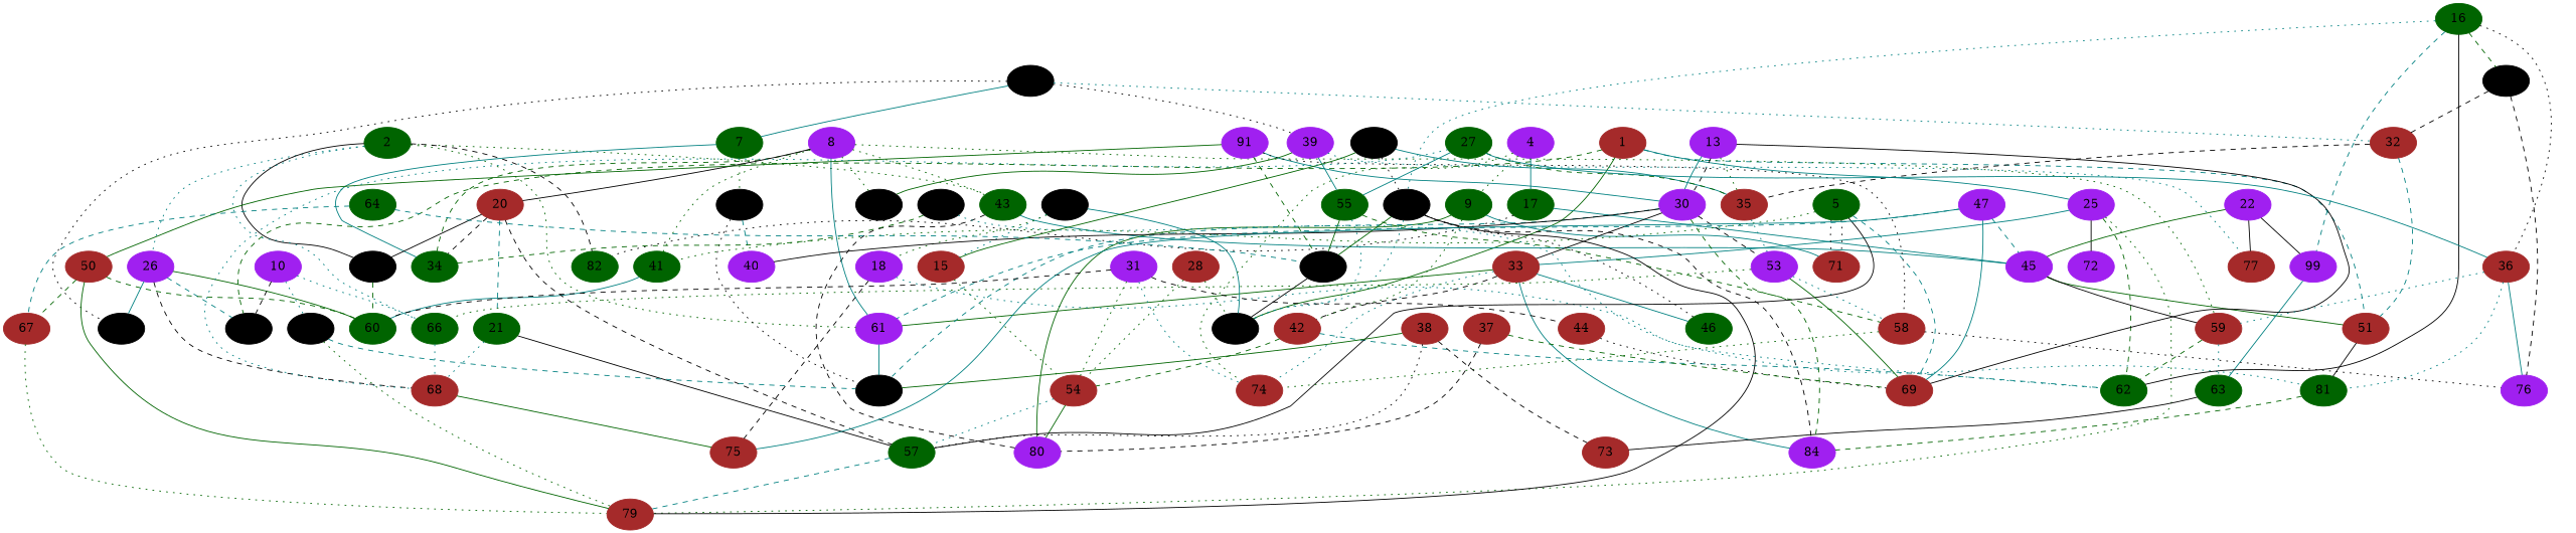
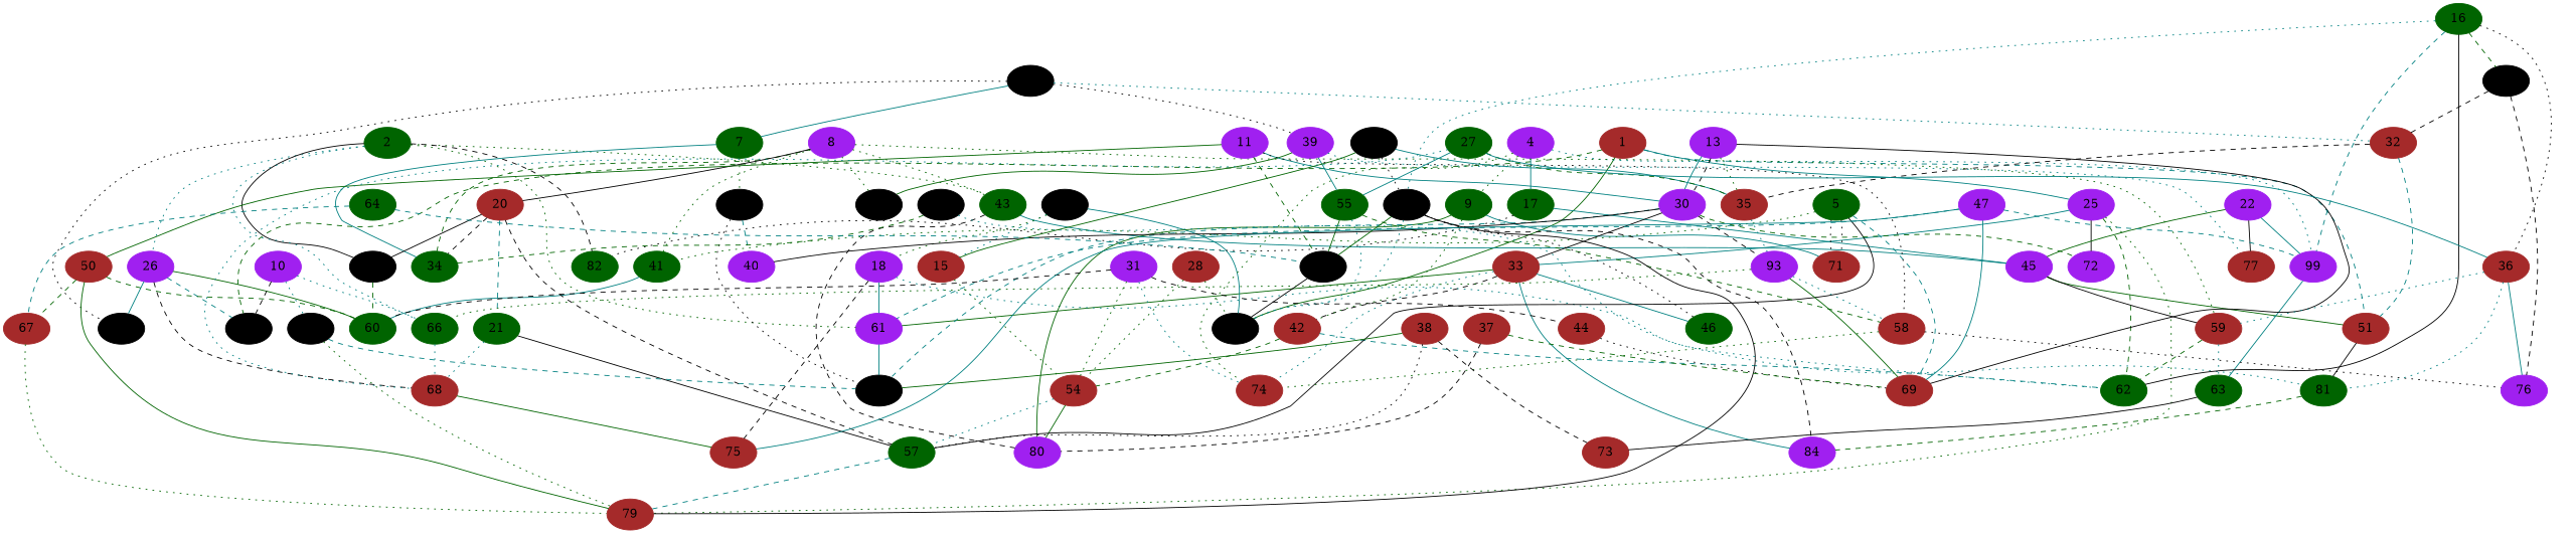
  graph {
    node [color=brown style=filled]
    edge [color=teal style=dotted]
    25 [color=purple]
    1
    51
    65 [color=black]
    83 [color=black]
    62 [color=darkgreen]
    79
    33
    72 [color=purple]
    81 [color=darkgreen]
    2 [color=darkgreen]
    26 [color=purple]
    43 [color=darkgreen]
    56 [color=black]
    61 [color=purple]
    66 [color=darkgreen]
    82 [color=darkgreen]
    52 [color=black]
    68
    60 [color=darkgreen]
    80 [color=purple]
    45 [color=purple]
    78 [color=black]
    3 [color=black]
    15
    18 [color=purple]
    54
    75
    4 [color=purple]
    9 [color=darkgreen]
    17 [color=darkgreen]
    n32 [color=purple label=99]
    74
    71
    42
    63 [color=darkgreen]
    5 [color=darkgreen]
    41 [color=darkgreen]
    57 [color=darkgreen]
    69
    6 [color=black]
    7 [color=darkgreen]
    32
    39 [color=purple]
    12 [color=black]
    34 [color=darkgreen]
    35
    48 [color=black]
    77
    55 [color=darkgreen]
    40 [color=purple]
    8 [color=purple]
    20
    59
    21 [color=darkgreen]
    10 [color=purple]
    24 [color=black]
-   11 [color=purple label=91]
+   11 [color=purple]
    30 [color=purple]
    50
    58
    70 [color=black]
-   53 [color=purple]
+   53 [color=purple label=93]
    67
    76 [color=purple]
    13 [color=purple]
    14 [color=black]
    23 [color=black]
    46 [color=darkgreen]
    84 [color=purple]
    16 [color=darkgreen]
    29 [color=black]
    36
    19 [color=black]
    22 [color=purple]
    27 [color=darkgreen]
    28
    31 [color=purple]
    44
    37
    38
    73
    47 [color=purple]
    64 [color=darkgreen]
    25 -- 62 [color=darkgreen style=dashed]
    25 -- 79 [color=darkgreen]
    25 -- 33 [style=solid]
    25 -- 72 [color=black style=solid]
    1 -- 25 [style=solid]
    1 -- 51 [style=dashed]
    1 -- 65 [color=darkgreen style=dashed]
    1 -- 83 [color=darkgreen style=solid]
    51 -- 81 [color=black style=solid]
    33 -- 61 [color=darkgreen style=solid]
    33 -- 74
    33 -- 42 [color=black style=dashed]
    33 -- 46 [style=solid]
    33 -- 84 [style=solid]
    81 -- 84 [color=darkgreen style=dashed]
    2 -- 26
    2 -- 43 [color=darkgreen]
    2 -- 56 [color=black style=solid]
    2 -- 61 [color=darkgreen]
    2 -- 66
    2 -- 82 [color=black style=dashed]
    26 -- 65 [style=dashed]
    26 -- 52 [style=solid]
    26 -- 68 [color=black style=dashed]
    26 -- 60 [color=darkgreen style=solid]
    43 -- 80 [color=black style=dashed]
    43 -- 45 [style=solid]
    56 -- 60 [color=darkgreen style=dashed]
    61 -- 78 [style=solid]
    66 -- 68
    68 -- 75 [color=darkgreen style=solid]
    45 -- 51 [color=darkgreen style=solid]
    45 -- 59 [color=black style=solid]
    3 -- 83 [style=solid]
    3 -- 15
    3 -- 18 [color=darkgreen]
    15 -- 54 [color=darkgreen]
    18 -- 81
-   8 -- 61 [style=solid]
+   18 -- 61 [style=solid]
    18 -- 75 [color=black style=dashed]
    54 -- 80 [color=darkgreen style=solid]
    54 -- 57
    4 -- 9 [color=darkgreen]
    4 -- 17 [style=solid]
+   4 -- n32
    4 -- 74 [color=darkgreen]
    9 -- 80 [color=darkgreen style=solid]
    9 -- 71 [style=solid]
    9 -- 42 [color=darkgreen]
    17 -- 82 [color=black]
    17 -- 45 [style=solid]
    n32 -- 63 [style=solid]
    42 -- 62 [style=dashed]
    42 -- 54 [color=darkgreen style=dashed]
    63 -- 73 [color=black style=solid]
    5 -- 71 [color=black]
    5 -- 71 [color=black]
    5 -- 41 [color=darkgreen]
    5 -- 57 [color=black style=solid]
    5 -- 69 [style=dashed]
    41 -- 60 [style=solid]
    57 -- 79 [style=dashed]
    6 -- 52 [color=black]
    6 -- 7 [style=solid]
    6 -- 32
    6 -- 39 [color=black]
    7 -- 12 [color=darkgreen]
    7 -- 34 [style=solid]
    32 -- 51 [style=dashed]
    32 -- 35 [color=black style=dashed]
    39 -- 48 [color=darkgreen style=solid]
    39 -- 77
    39 -- 55 [style=solid]
    12 -- 78 [color=black]
    12 -- 40 [style=dashed]
    35 -- 53
    55 -- 83
    55 -- 58 [color=darkgreen style=dashed]
    55 -- 70 [color=darkgreen style=solid]
    8 -- 43 [color=darkgreen]
    8 -- 41 [color=darkgreen]
    8 -- 34 [color=darkgreen style=dashed]
    8 -- 48 [color=darkgreen]
    8 -- 20 [color=black style=solid]
    8 -- 59 [color=darkgreen]
    20 -- 56 [color=black style=solid]
    20 -- 57 [color=black style=dashed]
    20 -- 34 [color=black style=dashed]
    20 -- 21 [style=dashed]
    59 -- 62 [color=darkgreen style=dashed]
    59 -- 63
    21 -- 68
    21 -- 57 [color=black style=solid]
    10 -- 65 [color=black style=dashed]
    10 -- 66
    10 -- 24
    24 -- 79 [color=darkgreen]
    24 -- 78 [style=dashed]
    11 -- 30 [style=solid]
    11 -- 50 [color=darkgreen style=solid]
    11 -- 58 [color=black]
    11 -- 70 [color=darkgreen style=dashed]
    30 -- 33 [color=black style=solid]
-   30 -- 84 [color=darkgreen style=dashed]
+   30 -- 72 [color=darkgreen style=dashed]
    30 -- 78 [style=dashed]
    30 -- 40 [color=black style=solid]
    30 -- 53 [color=black style=dashed]
    50 -- 79 [color=darkgreen style=solid]
    50 -- 60 [color=darkgreen style=dashed]
    50 -- 67 [color=darkgreen style=dashed]
    58 -- 74 [color=darkgreen]
    58 -- 76 [color=black]
    70 -- 83 [color=black style=solid]
    53 -- 66 [color=darkgreen]
    53 -- 69 [color=darkgreen style=solid]
    53 -- 58
    67 -- 79 [color=darkgreen]
    13 -- 69 [color=black style=solid]
    13 -- 35 [color=darkgreen]
    13 -- 30 [style=solid]
    13 -- 30 [color=black style=dashed]
    14 -- 15 [color=darkgreen style=solid]
    14 -- 35 [style=solid]
    14 -- 23 [color=black]
    23 -- 83
    23 -- 79 [color=black style=solid]
    23 -- 70 [color=darkgreen style=solid]
    23 -- 46 [color=black]
    23 -- 84 [color=black style=dashed]
    16 -- 62 [color=black style=solid]
    16 -- n32 [style=dashed]
    16 -- 23
    16 -- 29 [color=darkgreen style=dashed]
    16 -- 36 [color=black]
    29 -- 32 [color=black style=dashed]
    29 -- 76 [color=black style=dashed]
    36 -- 81
    36 -- 59
    36 -- 76 [style=solid]
    19 -- 62
    19 -- 34 [color=darkgreen style=dashed]
    22 -- 45 [color=darkgreen style=solid]
-   22 -- n32 [color=black style=solid]
+   22 -- n32 [style=solid]
    22 -- 77 [color=black style=solid]
    27 -- 68
    27 -- 35 [color=darkgreen style=dashed]
    27 -- 55 [style=solid]
    27 -- 36 [style=solid]
    28 -- 83 [color=darkgreen]
    28 -- 54 [color=darkgreen]
    31 -- 60 [color=black style=dashed]
    31 -- 54 [color=darkgreen]
    31 -- 74
    31 -- 44 [color=black style=dashed]
    44 -- 69 [color=black]
    37 -- 80 [color=black style=dashed]
    37 -- 69 [color=darkgreen style=dashed]
    38 -- 78 [color=darkgreen style=solid]
    38 -- 57 [color=black]
    38 -- 73 [color=black style=dashed]
    47 -- 61 [style=dashed]
    47 -- 75 [style=solid]
-   47 -- 45 [style=dashed]
+   47 -- n32 [style=dashed]
    47 -- 69 [style=solid]
    64 -- 70 [style=dashed]
    64 -- 67 [style=dashed]
  }
